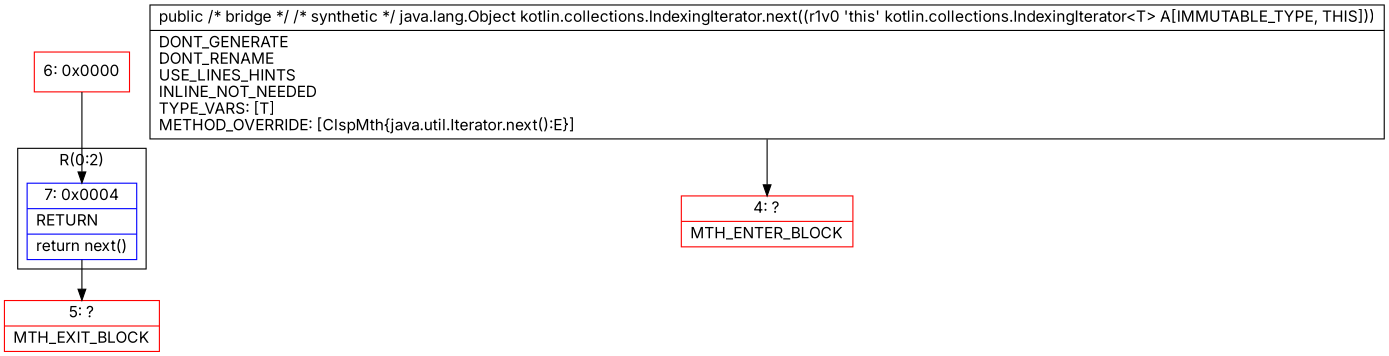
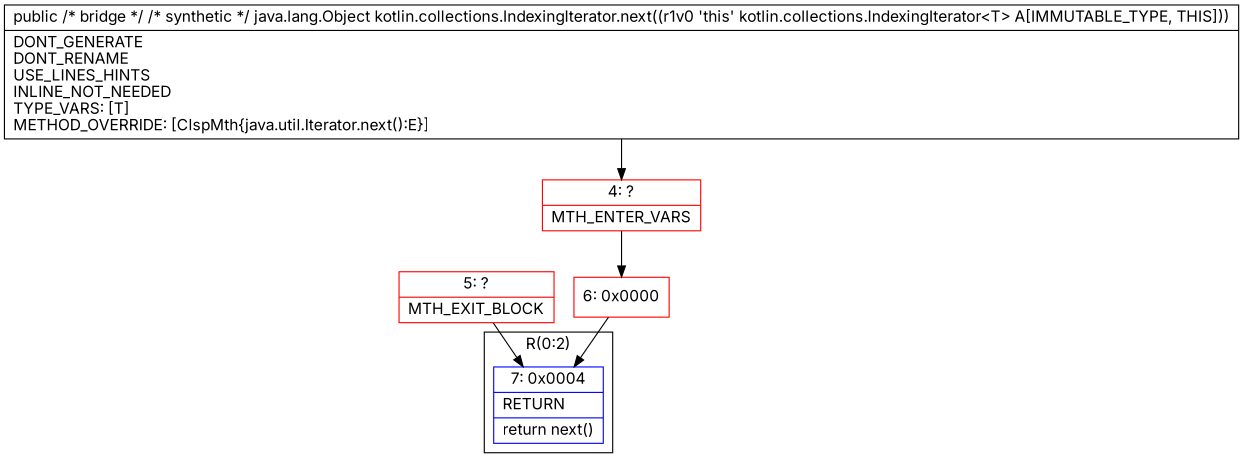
  digraph {
    fontname=Inter
    node [color=red fontname=Inter shape=record]
    edge [fontname=Inter]
    n1 [color=blue label="{7\:\ 0x0004|RETURN\l|return next()\l}"]
    n2 [label="{5\:\ ?|MTH_EXIT_BLOCK\l}"]
-   n3 [label="{4\:\ ?|MTH_ENTER_BLOCK\l}"]
+   n3 [label="{4\:\ ?|MTH_ENTER_VARS\l}"]
    n4 [label="{6\:\ 0x0000}"]
    n5 [label="{public \/* bridge *\/ \/* synthetic *\/ java.lang.Object kotlin.collections.IndexingIterator.next((r1v0 'this' kotlin.collections.IndexingIterator\<T\> A[IMMUTABLE_TYPE, THIS]))  | DONT_GENERATE\lDONT_RENAME\lUSE_LINES_HINTS\lINLINE_NOT_NEEDED\lTYPE_VARS: [T]\lMETHOD_OVERRIDE: [ClspMth\{java.util.Iterator.next():E\}]\l}" color=""]
    subgraph cluster_1 {
      label="R(0:2)"
      n1
    }
-   n1 -> n2
+   n2 -> n1
+   n3 -> n4
    n4 -> n1
    n5 -> n3
  }
